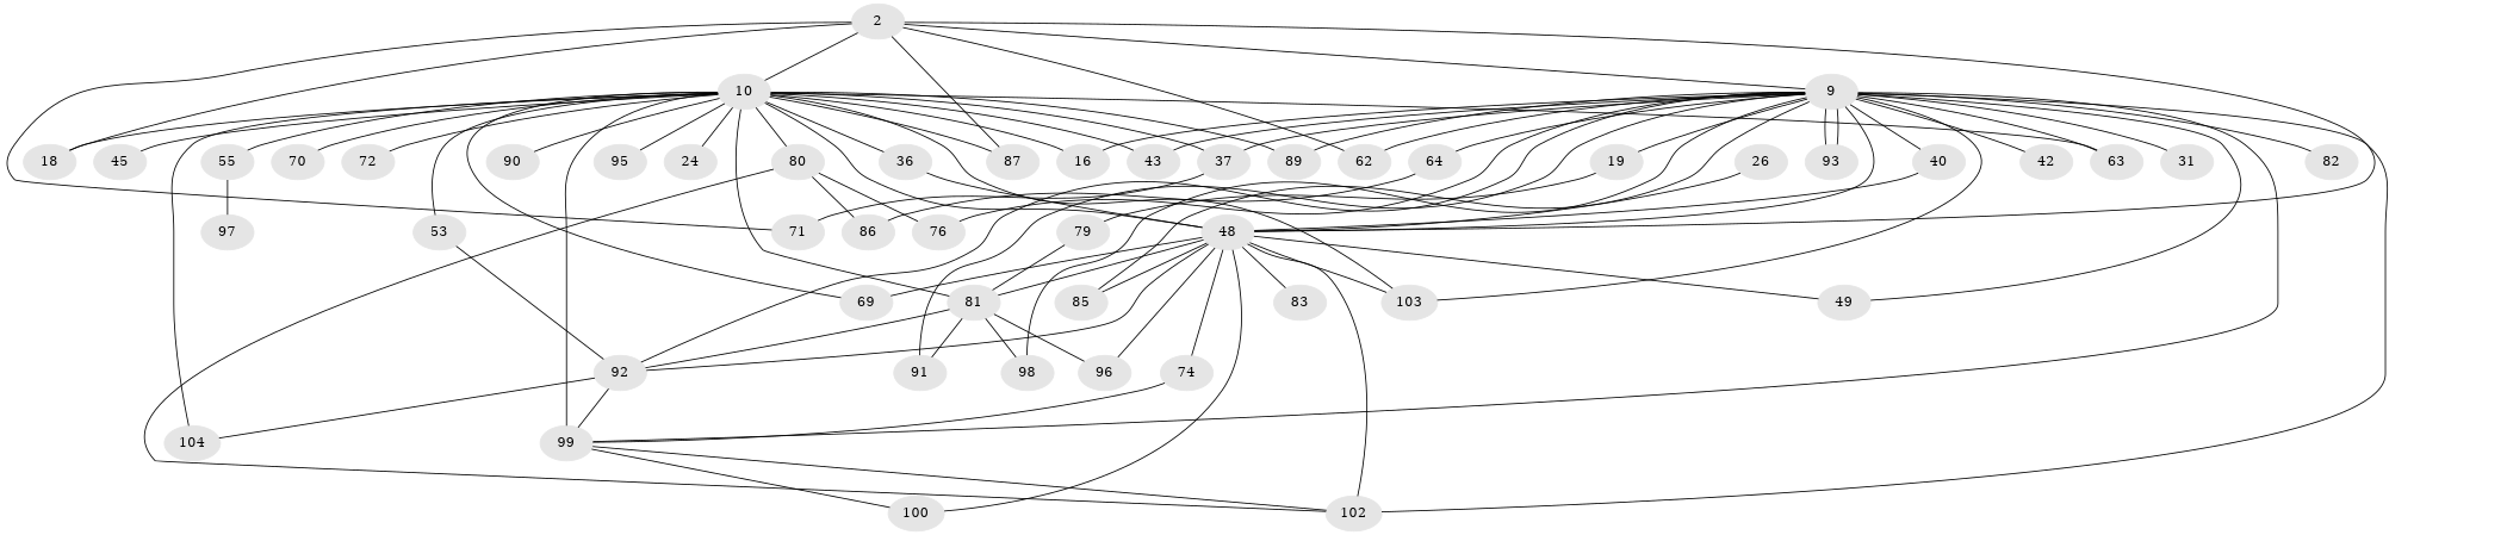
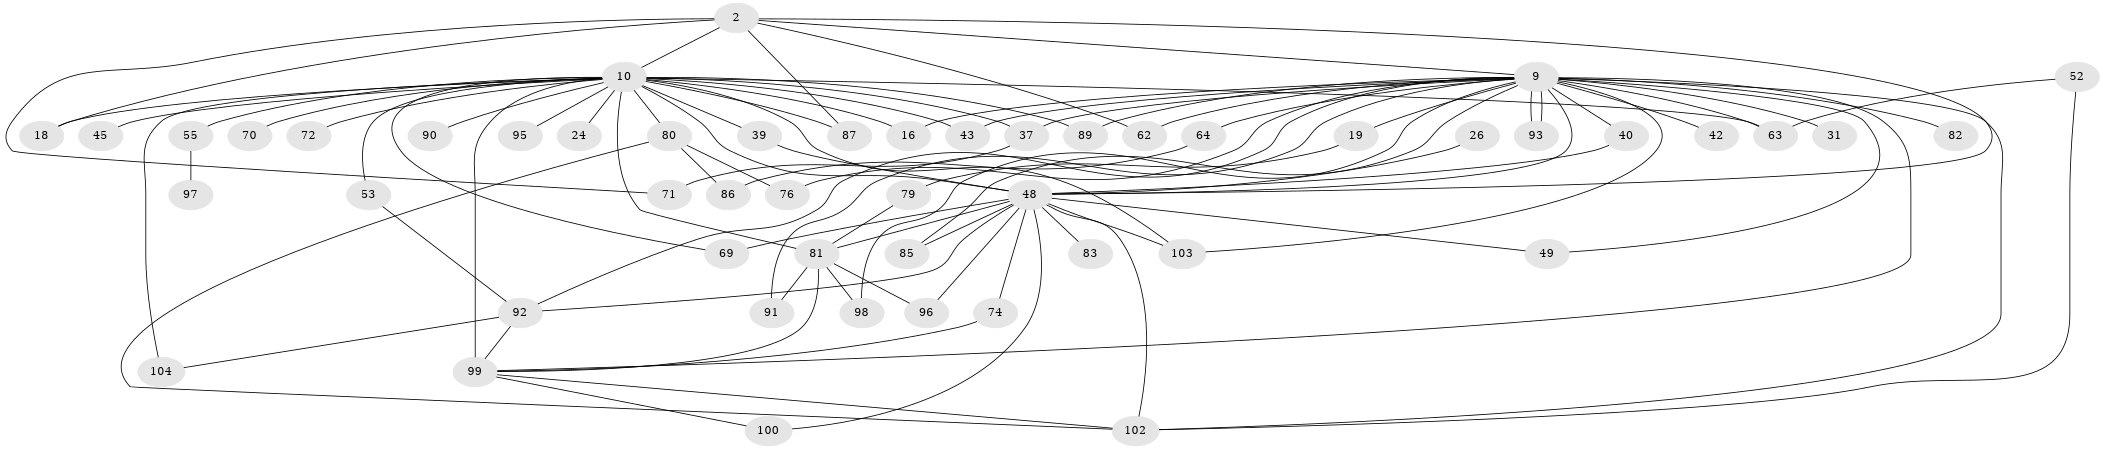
  graph {
    node [color=gray90 style=filled]
    2 [super="+1"]
    9 [super="+6"]
    10 [super="+7+8"]
    18
    48 [super="+23"]
    62
    71
    87
    16
    19
    37 [super="+20"]
    n12 [label=40 super="+30"]
    42
    43
    49
    n16 [label=31]
    63 [super="+44"]
    64
    76
    82
    85 [super="+17+78"]
    89 [super="+39"]
    91
    92 [super="+73"]
    93
    98
    99 [super="+50+40+58+77+56"]
    102 [super="+31+60"]
    103 [super="+101+29+34+84"]
    95 [super="+12"]
    24
-   36 [super="+27"]
+   36 [super="+27" label=39]
    45
    53
    55
    69 [super="+51"]
    70
    72
    80 [super="+68"]
    81 [super="+14+28+33+59"]
    90
    104 [super="+94+66+75"]
    74
    83
    96
    100
    79
    86
    97
    26
+   52
    2 -- 9 [weight=4]
    2 -- 10 [weight=8]
    2 -- 18
    2 -- 48 [weight=4]
    2 -- 62
    2 -- 71
    2 -- 87
    9 -- 48 [weight=4]
    9 -- 62
    9 -- 16
    9 -- 19 [weight=2]
    9 -- 37 [weight=2]
    9 -- n12 [weight=2]
    9 -- 42 [weight=2]
    9 -- 43
    9 -- 49
    9 -- n16
    9 -- 63 [weight=2]
    9 -- 64 [weight=2]
    9 -- 76
    9 -- 82 [weight=2]
    9 -- 85 [weight=2]
    9 -- 89
    9 -- 91
    9 -- 92
    9 -- 93
    9 -- 93
    9 -- 98
    9 -- 99 [weight=2]
    9 -- 102
    9 -- 103 [weight=3]
    10 -- 18
    10 -- 48 [weight=10]
    10 -- 87
    10 -- 16
    10 -- 37
    10 -- 43
    10 -- 63
    10 -- 89 [weight=2]
    10 -- 99 [weight=9]
    10 -- 103 [weight=5]
    10 -- 95 [weight=2]
    10 -- 24 [weight=2]
    10 -- 36 [weight=3]
    10 -- 45 [weight=2]
    10 -- 53
    10 -- 55 [weight=2]
    10 -- 69 [weight=2]
    10 -- 70 [weight=2]
    10 -- 72 [weight=2]
    10 -- 80 [weight=2]
    10 -- 81 [weight=5]
    10 -- 90 [weight=2]
    10 -- 104 [weight=5]
    48 -- 49
    48 -- 85 [weight=2]
    48 -- 92
    48 -- 102 [weight=3]
    48 -- 103
    48 -- 69
    48 -- 81
    48 -- 74
    48 -- 83 [weight=2]
    48 -- 96
    48 -- 100
    19 -- 79
    37 -- 71
    n12 -- 48
    64 -- 86
    92 -- 99 [weight=2]
    92 -- 104
    99 -- 102
    99 -- 100
    36 -- 48
    53 -- 92
    55 -- 97
    80 -- 76
    80 -- 102
    80 -- 86
    81 -- 91
    81 -- 98
-   81 -- 92
+   81 -- 99
    81 -- 96
    74 -- 99
    79 -- 81
    26 -- 48 [weight=2]
+   52 -- 63
+   52 -- 102
  }
